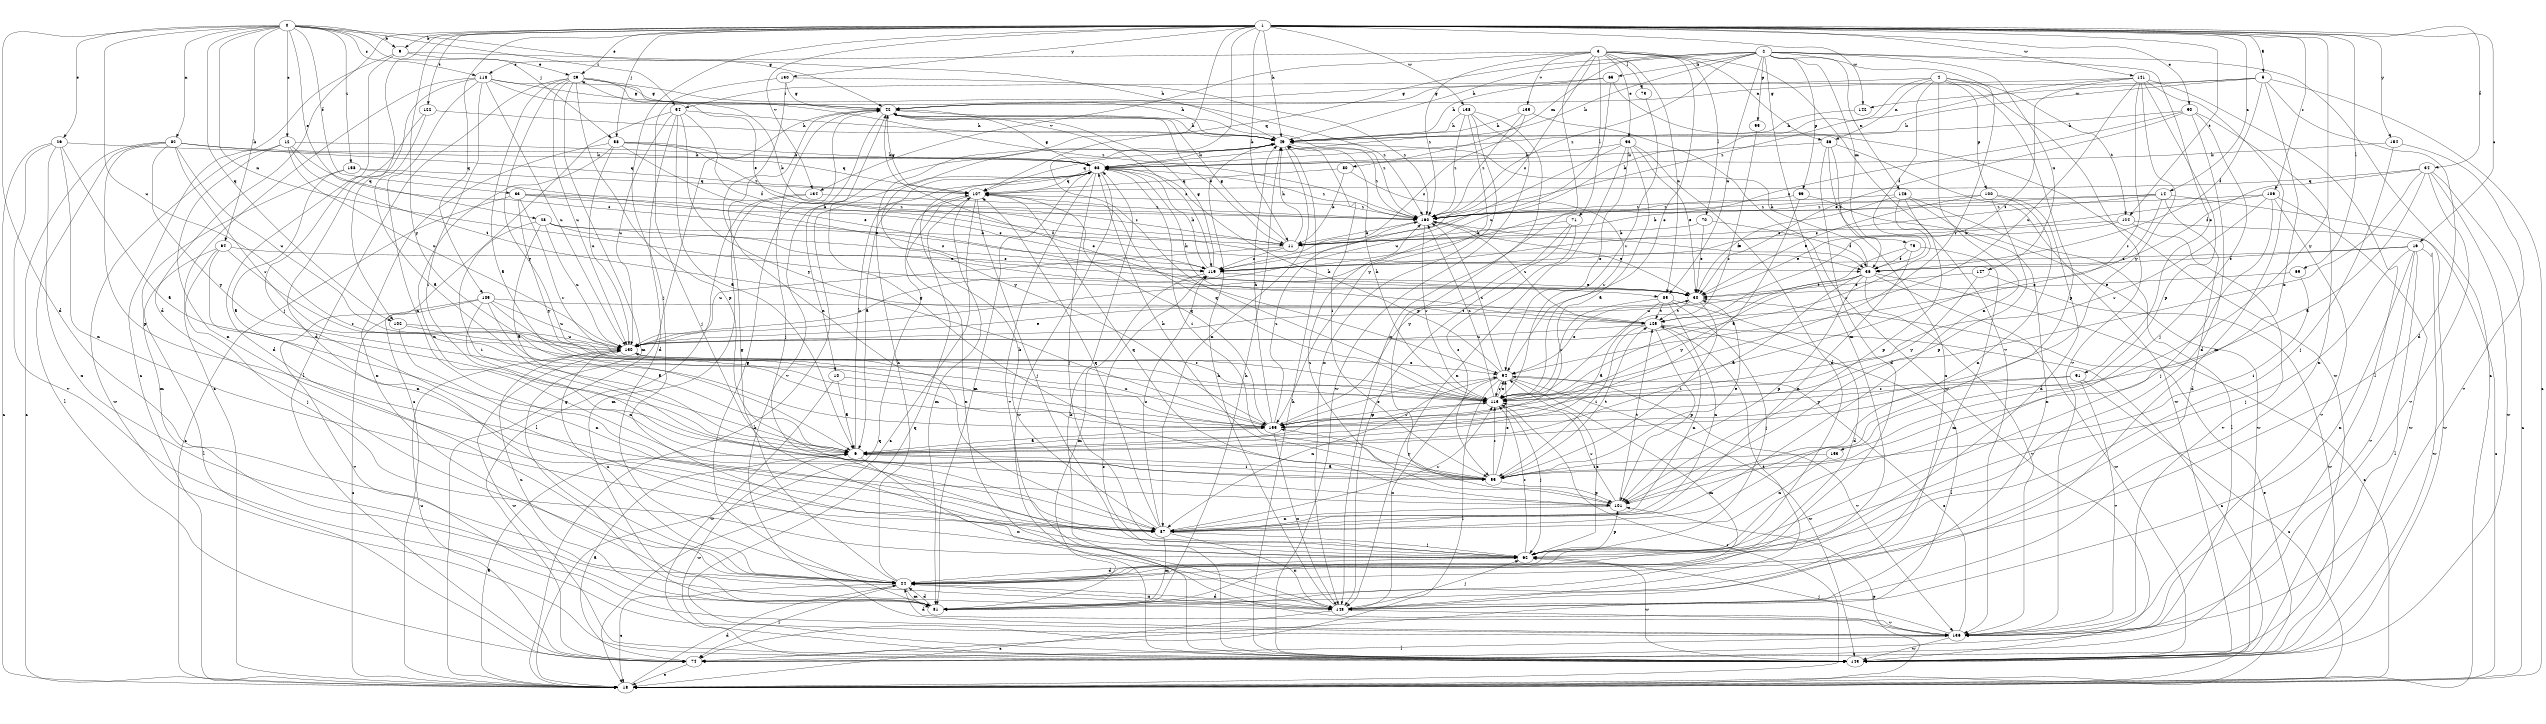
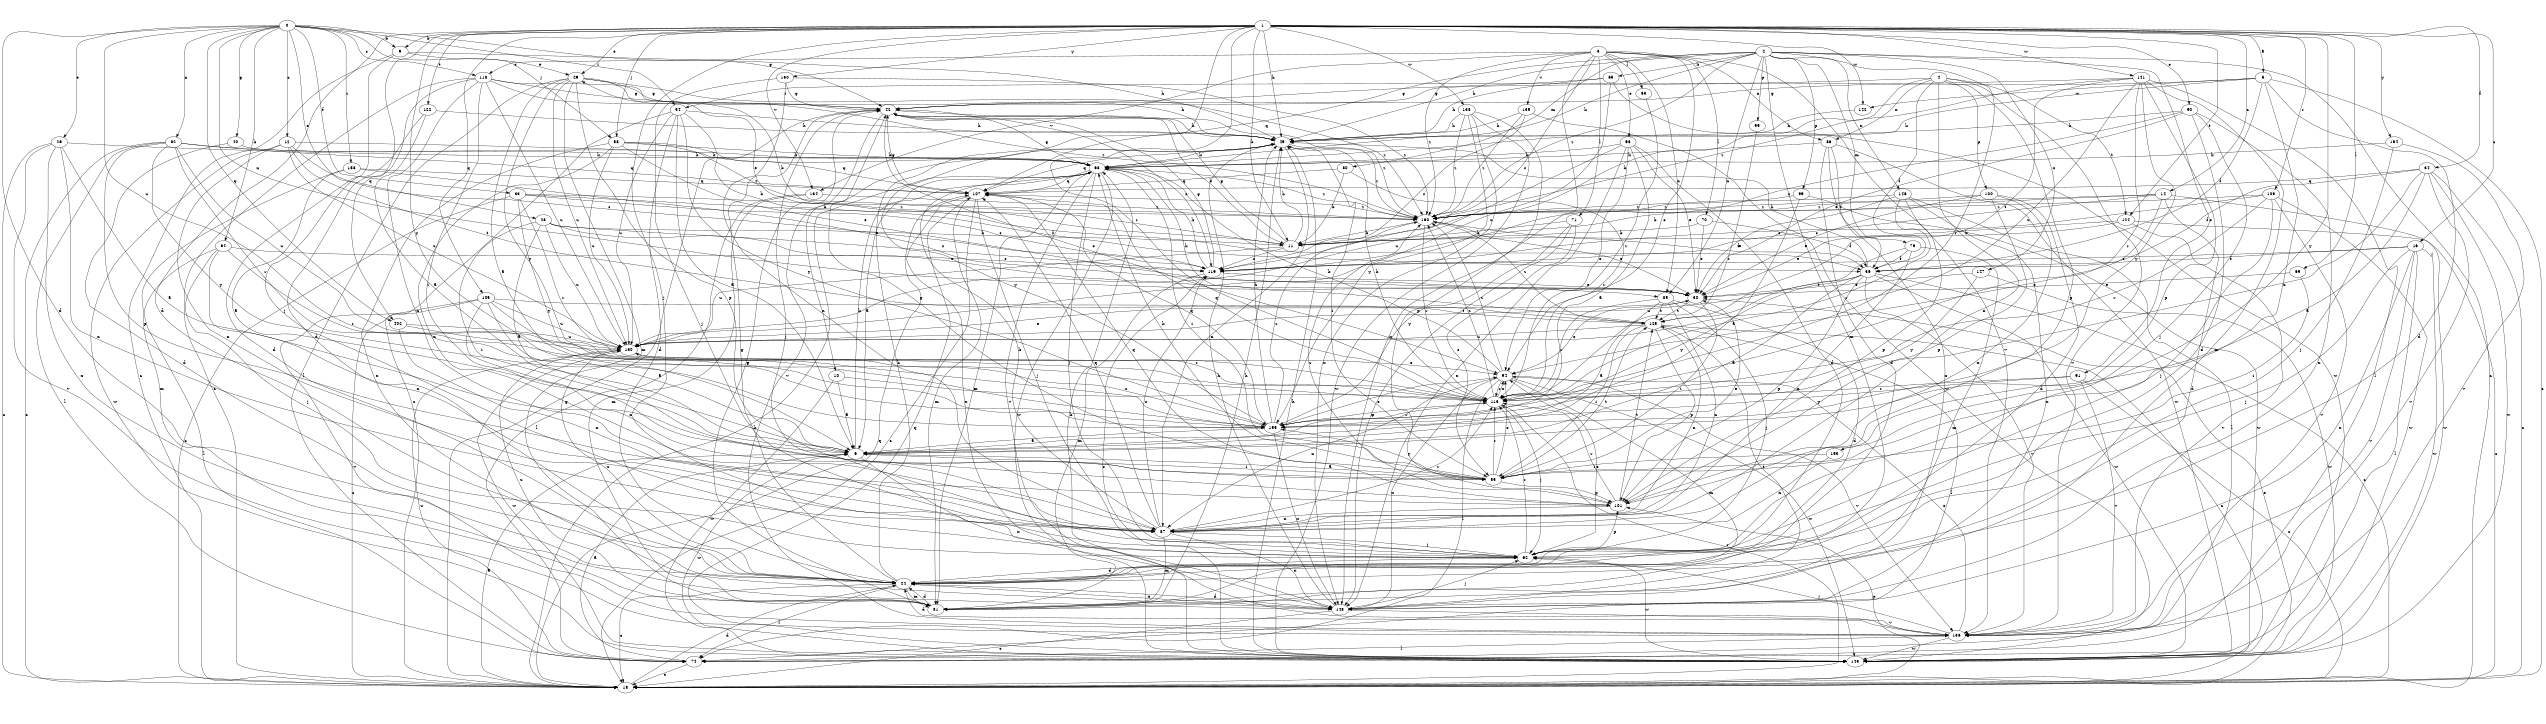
  strict digraph {
    0
    9
    12
    24
    26
    28
    33
+   40
    42
    54
    58
    64
    82
    85
-   102
+   102 [label=402]
    118
    130
    158
    29
    49
    62
    18
    68
    119
    87
    143
    125
    81
    148
    74
    136
    6
    11
    55
    30
    113
    155
    160
    36
    94
    107
    101
    1
    5
    10
    14
    16
    34
    69
    90
    105
    109
    122
    124
    134
    138
    141
    142
    150
    153
    154
    2
    65
    79
    80
    91
    95
    99
    146
    147
    3
    70
    71
-   73
+   73 [label=63]
    86
    93
    135
    4
    100
    0 -> 9 [label=b]
    0 -> 12 [label=c]
    0 -> 24 [label=d]
    0 -> 26 [label=e]
    0 -> 28 [label=e]
    0 -> 33 [label=f]
+   0 -> 40 [label=g]
    0 -> 42 [label=g]
    0 -> 54 [label=i]
    0 -> 58 [label=j]
    0 -> 64 [label=k]
    0 -> 82 [label=n]
    0 -> 85 [label=n]
    0 -> 102 [label=q]
    0 -> 118 [label=s]
    0 -> 130 [label=u]
    0 -> 158 [label=z]
    9 -> 29 [label=e]
    9 -> 49 [label=h]
    9 -> 62 [label=j]
    9 -> 18 [label=c]
    12 -> 130 [label=u]
    12 -> 68 [label=k]
    12 -> 119 [label=s]
    12 -> 87 [label=n]
    12 -> 143 [label=w]
    12 -> 125 [label=t]
    24 -> 42 [label=g]
    24 -> 130 [label=u]
    24 -> 49 [label=h]
    24 -> 18 [label=c]
    24 -> 81 [label=m]
    24 -> 148 [label=x]
    24 -> 74 [label=l]
    26 -> 18 [label=c]
    26 -> 68 [label=k]
    26 -> 87 [label=n]
    26 -> 148 [label=x]
    26 -> 136 [label=v]
    26 -> 6 [label=a]
    28 -> 130 [label=u]
    28 -> 119 [label=s]
    28 -> 6 [label=a]
    28 -> 11 [label=b]
    28 -> 55 [label=i]
    28 -> 30 [label=e]
    33 -> 18 [label=c]
    33 -> 119 [label=s]
    33 -> 113 [label=r]
    33 -> 155 [label=y]
    33 -> 160 [label=z]
    33 -> 36 [label=f]
+   40 -> 24 [label=d]
+   40 -> 68 [label=k]
    42 -> 49 [label=h]
    42 -> 62 [label=j]
    42 -> 119 [label=s]
    42 -> 136 [label=v]
    42 -> 11 [label=b]
    42 -> 160 [label=z]
    42 -> 94 [label=o]
    54 -> 24 [label=d]
    54 -> 130 [label=u]
    54 -> 49 [label=h]
    54 -> 18 [label=c]
    54 -> 6 [label=a]
    54 -> 155 [label=y]
-   54 -> 36 [label=f]
+   54 -> 36 [label=b]
    58 -> 130 [label=u]
    58 -> 68 [label=k]
    58 -> 87 [label=n]
    58 -> 148 [label=x]
    58 -> 30 [label=e]
    58 -> 160 [label=z]
    58 -> 107 [label=q]
    64 -> 62 [label=j]
    64 -> 119 [label=s]
    64 -> 87 [label=n]
    64 -> 74 [label=l]
    64 -> 113 [label=r]
    82 -> 130 [label=u]
    82 -> 18 [label=c]
    82 -> 68 [label=k]
    82 -> 74 [label=l]
    82 -> 113 [label=r]
    82 -> 155 [label=y]
    82 -> 107 [label=q]
    82 -> 101 [label=p]
    85 -> 24 [label=d]
    85 -> 62 [label=j]
    85 -> 87 [label=n]
    85 -> 125 [label=t]
    85 -> 6 [label=a]
    85 -> 113 [label=r]
    102 -> 130 [label=u]
    102 -> 87 [label=n]
    102 -> 113 [label=r]
    118 -> 24 [label=d]
    118 -> 42 [label=g]
    118 -> 130 [label=u]
    118 -> 49 [label=h]
    118 -> 18 [label=c]
    118 -> 87 [label=n]
    118 -> 55 [label=i]
    118 -> 160 [label=z]
    130 -> 143 [label=w]
    130 -> 30 [label=e]
    130 -> 94 [label=o]
    158 -> 81 [label=m]
    158 -> 6 [label=a]
    158 -> 30 [label=e]
    158 -> 107 [label=q]
    29 -> 42 [label=g]
    29 -> 130 [label=u]
    29 -> 81 [label=m]
    29 -> 74 [label=l]
    29 -> 6 [label=a]
    29 -> 11 [label=b]
    29 -> 155 [label=y]
    29 -> 160 [label=z]
    29 -> 101 [label=p]
    49 -> 68 [label=k]
    49 -> 87 [label=n]
    49 -> 55 [label=i]
    49 -> 155 [label=y]
    49 -> 160 [label=z]
    49 -> 107 [label=q]
    62 -> 24 [label=d]
    62 -> 143 [label=w]
    62 -> 113 [label=r]
    62 -> 94 [label=o]
    62 -> 101 [label=p]
    18 -> 24 [label=d]
    18 -> 42 [label=g]
    18 -> 68 [label=k]
    18 -> 6 [label=a]
    18 -> 30 [label=e]
    18 -> 113 [label=r]
    18 -> 107 [label=q]
    18 -> 101 [label=p]
    68 -> 42 [label=g]
    68 -> 62 [label=j]
    68 -> 143 [label=w]
    68 -> 81 [label=m]
    68 -> 136 [label=v]
    68 -> 6 [label=a]
    68 -> 55 [label=i]
    68 -> 160 [label=z]
    68 -> 107 [label=q]
    119 -> 42 [label=g]
    119 -> 68 [label=k]
    119 -> 81 [label=m]
    119 -> 30 [label=e]
    87 -> 62 [label=j]
    87 -> 68 [label=k]
    87 -> 119 [label=s]
    87 -> 81 [label=m]
    87 -> 148 [label=x]
    87 -> 113 [label=r]
    87 -> 107 [label=q]
    143 -> 49 [label=h]
    143 -> 68 [label=k]
    143 -> 119 [label=s]
    143 -> 107 [label=q]
    125 -> 130 [label=u]
    125 -> 18 [label=c]
    125 -> 68 [label=k]
    125 -> 87 [label=n]
    125 -> 74 [label=l]
    125 -> 55 [label=i]
    125 -> 160 [label=z]
    125 -> 101 [label=p]
    81 -> 24 [label=d]
    81 -> 42 [label=g]
    81 -> 130 [label=u]
    81 -> 49 [label=h]
    148 -> 24 [label=d]
    148 -> 49 [label=h]
    148 -> 62 [label=j]
    148 -> 18 [label=c]
    148 -> 125 [label=t]
    148 -> 136 [label=v]
    74 -> 130 [label=u]
    74 -> 18 [label=c]
    74 -> 6 [label=a]
    136 -> 24 [label=d]
    136 -> 62 [label=j]
    136 -> 143 [label=w]
    136 -> 74 [label=l]
    136 -> 94 [label=o]
    6 -> 68 [label=k]
    6 -> 143 [label=w]
    6 -> 148 [label=x]
    6 -> 55 [label=i]
    11 -> 42 [label=g]
    11 -> 130 [label=u]
    11 -> 29 [label=e]
    11 -> 49 [label=h]
    11 -> 119 [label=s]
    55 -> 42 [label=g]
    55 -> 68 [label=k]
    55 -> 125 [label=t]
    55 -> 6 [label=a]
    55 -> 30 [label=e]
    55 -> 113 [label=r]
    55 -> 155 [label=y]
    55 -> 94 [label=o]
    55 -> 101 [label=p]
    30 -> 125 [label=t]
    30 -> 55 [label=i]
    30 -> 94 [label=o]
    113 -> 49 [label=h]
    113 -> 62 [label=j]
    113 -> 155 [label=y]
    113 -> 160 [label=z]
    113 -> 94 [label=o]
    113 -> 107 [label=q]
    155 -> 130 [label=u]
    155 -> 49 [label=h]
    155 -> 148 [label=x]
    155 -> 6 [label=a]
    155 -> 113 [label=r]
    155 -> 160 [label=z]
    155 -> 94 [label=o]
    155 -> 107 [label=q]
    160 -> 11 [label=b]
    160 -> 30 [label=e]
    160 -> 113 [label=r]
    160 -> 36 [label=f]
    36 -> 130 [label=u]
    36 -> 49 [label=h]
    36 -> 18 [label=c]
    36 -> 143 [label=w]
    36 -> 136 [label=v]
    36 -> 6 [label=a]
    36 -> 155 [label=y]
    36 -> 101 [label=p]
    94 -> 68 [label=k]
    94 -> 87 [label=n]
    94 -> 143 [label=w]
    94 -> 81 [label=m]
    94 -> 148 [label=x]
    94 -> 74 [label=l]
    94 -> 136 [label=v]
    94 -> 113 [label=r]
    94 -> 160 [label=z]
    107 -> 42 [label=g]
    107 -> 62 [label=j]
    107 -> 18 [label=c]
    107 -> 81 [label=m]
    107 -> 148 [label=x]
    107 -> 160 [label=z]
    101 -> 87 [label=n]
    101 -> 125 [label=t]
    101 -> 113 [label=r]
    101 -> 160 [label=z]
    101 -> 107 [label=q]
    1 -> 9 [label=b]
    1 -> 24 [label=d]
    1 -> 58 [label=j]
    1 -> 102 [label=q]
    1 -> 29 [label=e]
    1 -> 49 [label=h]
    1 -> 62 [label=j]
    1 -> 11 [label=b]
    1 -> 113 [label=r]
    1 -> 155 [label=y]
    1 -> 5 [label=a]
    1 -> 10 [label=b]
    1 -> 14 [label=c]
    1 -> 16 [label=c]
    1 -> 34 [label=f]
    1 -> 69 [label=l]
    1 -> 90 [label=o]
    1 -> 105 [label=q]
    1 -> 109 [label=r]
    1 -> 122 [label=t]
    1 -> 124 [label=t]
    1 -> 134 [label=v]
    1 -> 138 [label=w]
    1 -> 141 [label=w]
    1 -> 142 [label=w]
    1 -> 150 [label=y]
    1 -> 153 [label=y]
    1 -> 154 [label=y]
    5 -> 24 [label=d]
    5 -> 42 [label=g]
    5 -> 18 [label=c]
    5 -> 68 [label=k]
    5 -> 55 [label=i]
    5 -> 36 [label=f]
    5 -> 142 [label=w]
    10 -> 143 [label=w]
    10 -> 6 [label=a]
    10 -> 113 [label=r]
    14 -> 24 [label=d]
    14 -> 119 [label=s]
    14 -> 143 [label=w]
    14 -> 11 [label=b]
    14 -> 160 [label=z]
    14 -> 94 [label=o]
    16 -> 62 [label=j]
    16 -> 119 [label=s]
    16 -> 143 [label=w]
    16 -> 148 [label=x]
    16 -> 74 [label=l]
    16 -> 136 [label=v]
    16 -> 36 [label=f]
    34 -> 18 [label=c]
    34 -> 143 [label=w]
    34 -> 136 [label=v]
    34 -> 6 [label=a]
    34 -> 113 [label=r]
    34 -> 36 [label=f]
    34 -> 107 [label=q]
    69 -> 55 [label=i]
    69 -> 30 [label=e]
    90 -> 24 [label=d]
    90 -> 49 [label=h]
    90 -> 62 [label=j]
    90 -> 119 [label=s]
    90 -> 148 [label=x]
    90 -> 30 [label=e]
    105 -> 130 [label=u]
    105 -> 18 [label=c]
    105 -> 87 [label=n]
    105 -> 125 [label=t]
    105 -> 136 [label=v]
    105 -> 6 [label=a]
    105 -> 155 [label=y]
    109 -> 62 [label=j]
    109 -> 119 [label=s]
    109 -> 143 [label=w]
    109 -> 136 [label=v]
    109 -> 113 [label=r]
    109 -> 160 [label=z]
    122 -> 24 [label=d]
    122 -> 49 [label=h]
    122 -> 6 [label=a]
    124 -> 18 [label=c]
    124 -> 136 [label=v]
    124 -> 11 [label=b]
    124 -> 30 [label=e]
    134 -> 81 [label=m]
    134 -> 74 [label=l]
    134 -> 160 [label=z]
    138 -> 49 [label=h]
    138 -> 143 [label=w]
    138 -> 148 [label=x]
    138 -> 155 [label=y]
    138 -> 160 [label=z]
    138 -> 101 [label=p]
    141 -> 42 [label=g]
    141 -> 130 [label=u]
    141 -> 125 [label=t]
    141 -> 81 [label=m]
    141 -> 74 [label=l]
    141 -> 113 [label=r]
    141 -> 155 [label=y]
    141 -> 160 [label=z]
    141 -> 101 [label=p]
    142 -> 49 [label=h]
    150 -> 42 [label=g]
    150 -> 62 [label=j]
    150 -> 87 [label=n]
    150 -> 160 [label=z]
    153 -> 87 [label=n]
    153 -> 55 [label=i]
    154 -> 62 [label=j]
    154 -> 68 [label=k]
    154 -> 136 [label=v]
    2 -> 85 [label=n]
    2 -> 49 [label=h]
    2 -> 18 [label=c]
    2 -> 68 [label=k]
    2 -> 81 [label=m]
    2 -> 113 [label=r]
    2 -> 160 [label=z]
    2 -> 107 [label=q]
    2 -> 65 [label=k]
    2 -> 79 [label=m]
    2 -> 80 [label=m]
    2 -> 91 [label=o]
    2 -> 95 [label=p]
    2 -> 99 [label=p]
    2 -> 146 [label=x]
    2 -> 147 [label=x]
    65 -> 42 [label=g]
    65 -> 130 [label=u]
    65 -> 49 [label=h]
    65 -> 143 [label=w]
    79 -> 87 [label=n]
    79 -> 125 [label=t]
    79 -> 81 [label=m]
    79 -> 36 [label=f]
    80 -> 11 [label=b]
    80 -> 113 [label=r]
    80 -> 107 [label=q]
    91 -> 18 [label=c]
    91 -> 136 [label=v]
    91 -> 113 [label=r]
    91 -> 155 [label=y]
    95 -> 113 [label=r]
    99 -> 143 [label=w]
    99 -> 6 [label=a]
    99 -> 160 [label=z]
    146 -> 148 [label=x]
    146 -> 74 [label=l]
    146 -> 30 [label=e]
    146 -> 113 [label=r]
    146 -> 160 [label=z]
    146 -> 101 [label=p]
    147 -> 143 [label=w]
    147 -> 30 [label=e]
    147 -> 155 [label=y]
    3 -> 85 [label=n]
    3 -> 118 [label=s]
    3 -> 119 [label=s]
    3 -> 148 [label=x]
    3 -> 136 [label=v]
    3 -> 160 [label=z]
    3 -> 94 [label=o]
    3 -> 134 [label=v]
    3 -> 70 [label=l]
    3 -> 71 [label=l]
    3 -> 73 [label=l]
    3 -> 86 [label=n]
    3 -> 93 [label=o]
    3 -> 135 [label=v]
    70 -> 11 [label=b]
    70 -> 30 [label=e]
    70 -> 36 [label=f]
    71 -> 148 [label=x]
    71 -> 11 [label=b]
    71 -> 55 [label=s]
    71 -> 155 [label=y]
    73 -> 113 [label=r]
    86 -> 24 [label=d]
    86 -> 68 [label=k]
    86 -> 143 [label=w]
    86 -> 148 [label=x]
    86 -> 36 [label=f]
    93 -> 24 [label=d]
    93 -> 130 [label=u]
    93 -> 68 [label=k]
    93 -> 148 [label=x]
    93 -> 6 [label=a]
    93 -> 30 [label=e]
    93 -> 94 [label=o]
    135 -> 49 [label=h]
    135 -> 119 [label=s]
    135 -> 143 [label=w]
    135 -> 160 [label=z]
    4 -> 54 [label=i]
    4 -> 87 [label=n]
    4 -> 136 [label=v]
    4 -> 11 [label=b]
    4 -> 36 [label=f]
    4 -> 101 [label=p]
    4 -> 124 [label=t]
    4 -> 86 [label=n]
    4 -> 100 [label=p]
    100 -> 24 [label=d]
    100 -> 87 [label=n]
    100 -> 30 [label=e]
    100 -> 160 [label=z]
    100 -> 101 [label=p]
  }
